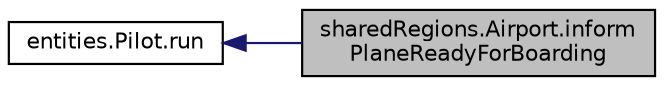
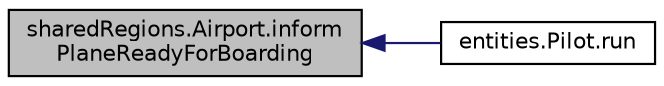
  digraph {
    rankdir=LR
    node [color=black fontname=Helvetica fontsize=10 shape=record style=filled]
    n1 [fillcolor=grey75 fontcolor=black height=0.2 label="sharedRegions.Airport.inform\lPlaneReadyForBoarding" width=0.4]
    n2 [fillcolor=white height=0.2 label="entities.Pilot.run" width=0.4]
-   n2 -> n1 [color=midnightblue dir=back fontname=Helvetica fontsize=10 labelfontname=Helvetica labelfontsize=10 style=solid]
+   n1 -> n2 [color=midnightblue dir=back fontname=Helvetica fontsize=10 labelfontname=Helvetica labelfontsize=10 style=solid]
  }
